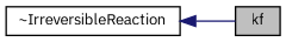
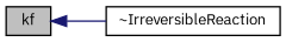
  digraph {
    rankdir=LR
    fontname="IBM Plex Sans"
    node [color=black fontname="IBM Plex Sans" fontsize=10 shape=record]
    n1 [fillcolor=grey75 fontcolor=black height=0.2 label=kf style=filled width=0.4]
    n2 [height=0.2 label="~IrreversibleReaction" width=0.4]
-   n2 -> n1 [color=midnightblue dir=back fontname="IBM Plex Sans" fontsize=10 labelfontname=Helvetica labelfontsize=10 style=solid]
+   n1 -> n2 [color=midnightblue dir=back fontname="IBM Plex Sans" fontsize=10 labelfontname=Helvetica labelfontsize=10 style=solid]
  }
